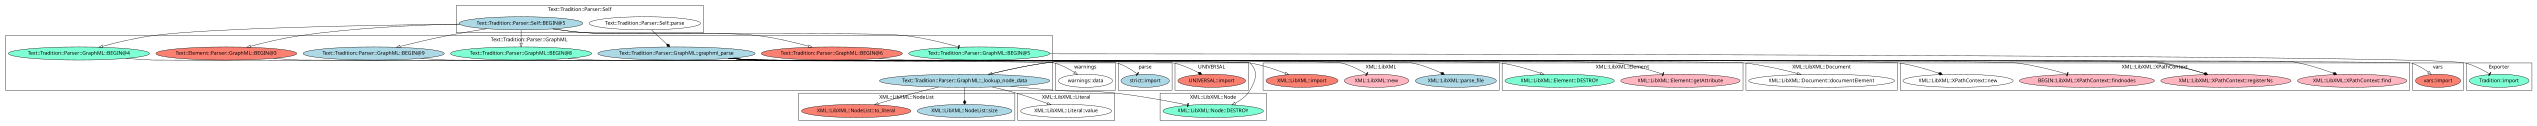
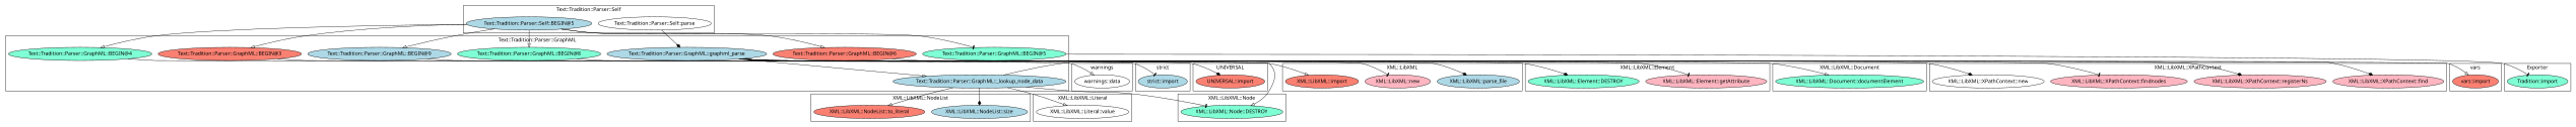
  digraph {
    fontname="Noto Sans"
    node [fillcolor=lightblue fontname="Noto Sans" style=filled]
    edge [arrowhead=onormal fontname="Noto Sans"]
    "XML::LibXML::Node::DESTROY" [fillcolor=aquamarine]
    "Text::Tradition::Parser::Self::parse" [fillcolor=white]
    "Text::Tradition::Parser::Self::BEGIN@5"
    "Text::Tradition::Parser::GraphML::BEGIN@4" [fillcolor=aquamarine]
-   "Text::Tradition::Parser::GraphML::BEGIN@3" [fillcolor=salmon label="Text::Element::Parser::GraphML::BEGIN@3"]
+   "Text::Tradition::Parser::GraphML::BEGIN@3" [fillcolor=salmon]
    "Text::Tradition::Parser::GraphML::BEGIN@9"
    "Text::Tradition::Parser::GraphML::_lookup_node_data"
    "Text::Tradition::Parser::GraphML::graphml_parse"
    "Text::Tradition::Parser::GraphML::BEGIN@8" [fillcolor=aquamarine]
    "Text::Tradition::Parser::GraphML::BEGIN@6" [fillcolor=salmon]
    "Text::Tradition::Parser::GraphML::BEGIN@5" [fillcolor=aquamarine]
    "UNIVERSAL::import" [fillcolor=salmon]
    n13 [fillcolor=white label="warnings::data"]
    "XML::LibXML::NodeList::size"
    "XML::LibXML::NodeList::to_literal" [fillcolor=salmon]
    "XML::LibXML::parse_file"
    "XML::LibXML::new" [fillcolor=lightpink]
    "XML::LibXML::import" [fillcolor=salmon]
    "XML::LibXML::Element::getAttribute" [fillcolor=lightpink]
    "XML::LibXML::Element::DESTROY" [fillcolor=aquamarine]
    n21 [fillcolor=aquamarine label="Tradition::import"]
-   "XML::LibXML::Document::documentElement" [fillcolor=white]
+   "XML::LibXML::Document::documentElement" [fillcolor=aquamarine]
    "XML::LibXML::XPathContext::find" [fillcolor=lightpink]
    "XML::LibXML::XPathContext::registerNs" [fillcolor=lightpink]
-   "XML::LibXML::XPathContext::findnodes" [fillcolor=lightpink label="BEGIN::LibXML::XPathContext::findnodes"]
+   "XML::LibXML::XPathContext::findnodes" [fillcolor=lightpink]
    "XML::LibXML::XPathContext::new" [fillcolor=white]
    "XML::LibXML::Literal::value" [fillcolor=white]
    "vars::import" [fillcolor=salmon]
    "strict::import"
    subgraph cluster_1 {
      label="XML::LibXML::Node"
      "XML::LibXML::Node::DESTROY"
    }
    subgraph cluster_2 {
      label="Text::Tradition::Parser::Self"
      "Text::Tradition::Parser::Self::parse"
      "Text::Tradition::Parser::Self::BEGIN@5"
    }
    subgraph cluster_3 {
      label="Text::Tradition::Parser::GraphML"
      "Text::Tradition::Parser::GraphML::BEGIN@4"
      "Text::Tradition::Parser::GraphML::BEGIN@3"
      "Text::Tradition::Parser::GraphML::BEGIN@9"
      "Text::Tradition::Parser::GraphML::_lookup_node_data"
      "Text::Tradition::Parser::GraphML::graphml_parse"
      "Text::Tradition::Parser::GraphML::BEGIN@8"
      "Text::Tradition::Parser::GraphML::BEGIN@6"
      "Text::Tradition::Parser::GraphML::BEGIN@5"
    }
    subgraph cluster_4 {
      label=UNIVERSAL
      "UNIVERSAL::import"
    }
    subgraph cluster_5 {
      label=warnings
      n13
    }
    subgraph cluster_6 {
      label="XML::LibXML::NodeList"
      "XML::LibXML::NodeList::size"
      "XML::LibXML::NodeList::to_literal"
    }
    subgraph cluster_7 {
      label="XML::LibXML"
      "XML::LibXML::parse_file"
      "XML::LibXML::new"
      "XML::LibXML::import"
    }
    subgraph cluster_8 {
      label="XML::LibXML::Element"
      "XML::LibXML::Element::getAttribute"
      "XML::LibXML::Element::DESTROY"
    }
    subgraph cluster_9 {
      label=Exporter
      n21
    }
    subgraph cluster_10 {
      label="XML::LibXML::Document"
      "XML::LibXML::Document::documentElement"
    }
    subgraph cluster_11 {
      label="XML::LibXML::XPathContext"
      "XML::LibXML::XPathContext::find"
      "XML::LibXML::XPathContext::registerNs"
      "XML::LibXML::XPathContext::findnodes"
      "XML::LibXML::XPathContext::new"
    }
    subgraph cluster_12 {
      label="XML::LibXML::Literal"
      "XML::LibXML::Literal::value"
    }
    subgraph cluster_13 {
      label=vars
      "vars::import"
    }
    subgraph cluster_14 {
-     label=parse
+     label="strict"
      "strict::import"
    }
    "Text::Tradition::Parser::Self::parse" -> "Text::Tradition::Parser::GraphML::graphml_parse" [arrowhead=diamond]
    "Text::Tradition::Parser::Self::BEGIN@5" -> "Text::Tradition::Parser::GraphML::BEGIN@4"
    "Text::Tradition::Parser::Self::BEGIN@5" -> "Text::Tradition::Parser::GraphML::BEGIN@3"
    "Text::Tradition::Parser::Self::BEGIN@5" -> "Text::Tradition::Parser::GraphML::BEGIN@9"
    "Text::Tradition::Parser::Self::BEGIN@5" -> "Text::Tradition::Parser::GraphML::BEGIN@8"
    "Text::Tradition::Parser::Self::BEGIN@5" -> "Text::Tradition::Parser::GraphML::BEGIN@6"
    "Text::Tradition::Parser::Self::BEGIN@5" -> "Text::Tradition::Parser::GraphML::BEGIN@5" [arrowhead=tee]
    "Text::Tradition::Parser::GraphML::BEGIN@4" -> n13
    "Text::Tradition::Parser::GraphML::BEGIN@3" -> "strict::import" [arrowhead=tee]
    "Text::Tradition::Parser::GraphML::BEGIN@9" -> "UNIVERSAL::import" [arrowhead=diamond]
    "Text::Tradition::Parser::GraphML::_lookup_node_data" -> "XML::LibXML::Node::DESTROY" [arrowhead=tee]
    "Text::Tradition::Parser::GraphML::_lookup_node_data" -> "XML::LibXML::NodeList::size" [arrowhead=diamond]
    "Text::Tradition::Parser::GraphML::_lookup_node_data" -> "XML::LibXML::NodeList::to_literal"
    "Text::Tradition::Parser::GraphML::_lookup_node_data" -> "XML::LibXML::XPathContext::find" [arrowhead=diamond]
    "Text::Tradition::Parser::GraphML::_lookup_node_data" -> "XML::LibXML::Literal::value"
    "Text::Tradition::Parser::GraphML::graphml_parse" -> "XML::LibXML::Node::DESTROY"
-   "XML::LibXML::XPathContext::registerNs" -> "Text::Tradition::Parser::GraphML::_lookup_node_data"
+   "Text::Tradition::Parser::GraphML::graphml_parse" -> "Text::Tradition::Parser::GraphML::_lookup_node_data"
    "Text::Tradition::Parser::GraphML::graphml_parse" -> "XML::LibXML::parse_file" [arrowhead=diamond]
    "Text::Tradition::Parser::GraphML::graphml_parse" -> "XML::LibXML::new" [arrowhead=tee]
    "Text::Tradition::Parser::GraphML::graphml_parse" -> "XML::LibXML::Element::getAttribute" [arrowhead=tee]
-   "Text::Tradition::Parser::GraphML::graphml_parse" -> "XML::LibXML::Element::DESTROY"
+   "Text::Tradition::Parser::GraphML::graphml_parse" -> "XML::LibXML::Element::DESTROY" [arrowhead=diamond]
    "Text::Tradition::Parser::GraphML::graphml_parse" -> "XML::LibXML::Document::documentElement"
    "Text::Tradition::Parser::GraphML::graphml_parse" -> "XML::LibXML::XPathContext::registerNs" [arrowhead=diamond]
    "Text::Tradition::Parser::GraphML::graphml_parse" -> "XML::LibXML::XPathContext::findnodes" [arrowhead=tee]
    "Text::Tradition::Parser::GraphML::graphml_parse" -> "XML::LibXML::XPathContext::new" [arrowhead=diamond]
    "Text::Tradition::Parser::GraphML::BEGIN@8" -> "XML::LibXML::import"
    "Text::Tradition::Parser::GraphML::BEGIN@6" -> "vars::import"
    "Text::Tradition::Parser::GraphML::BEGIN@5" -> n21 [arrowhead=tee]
  }
